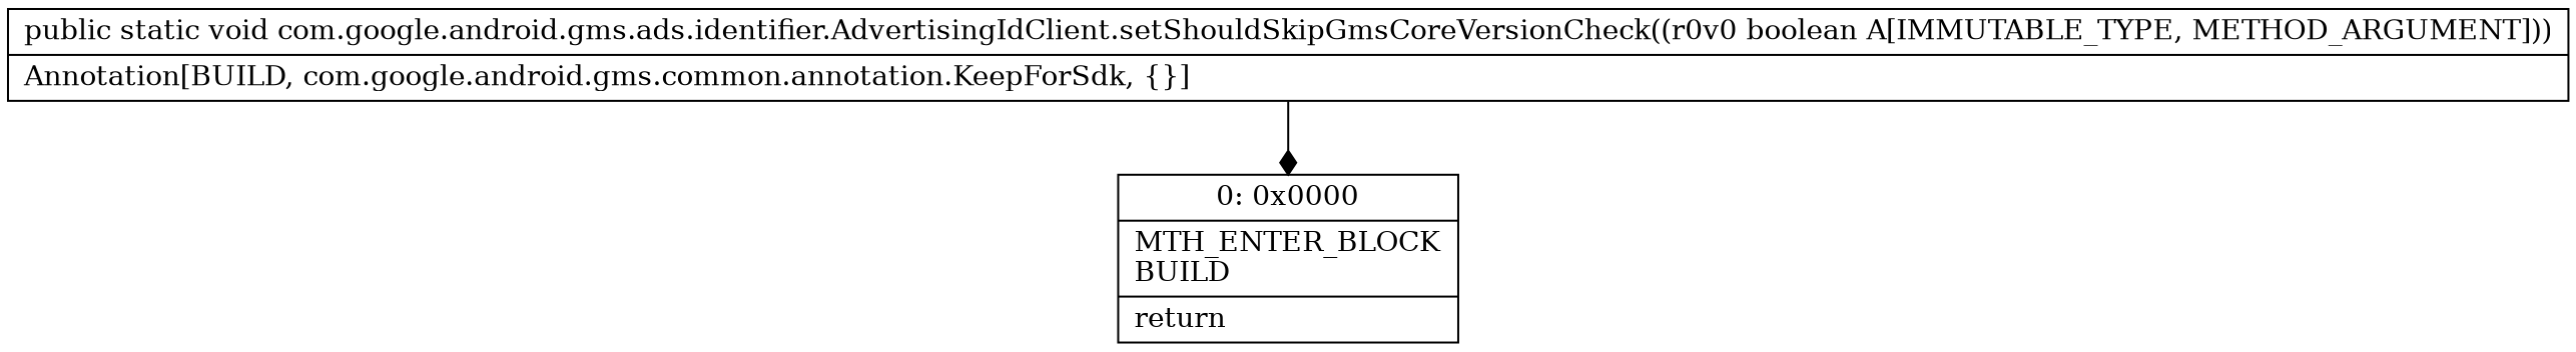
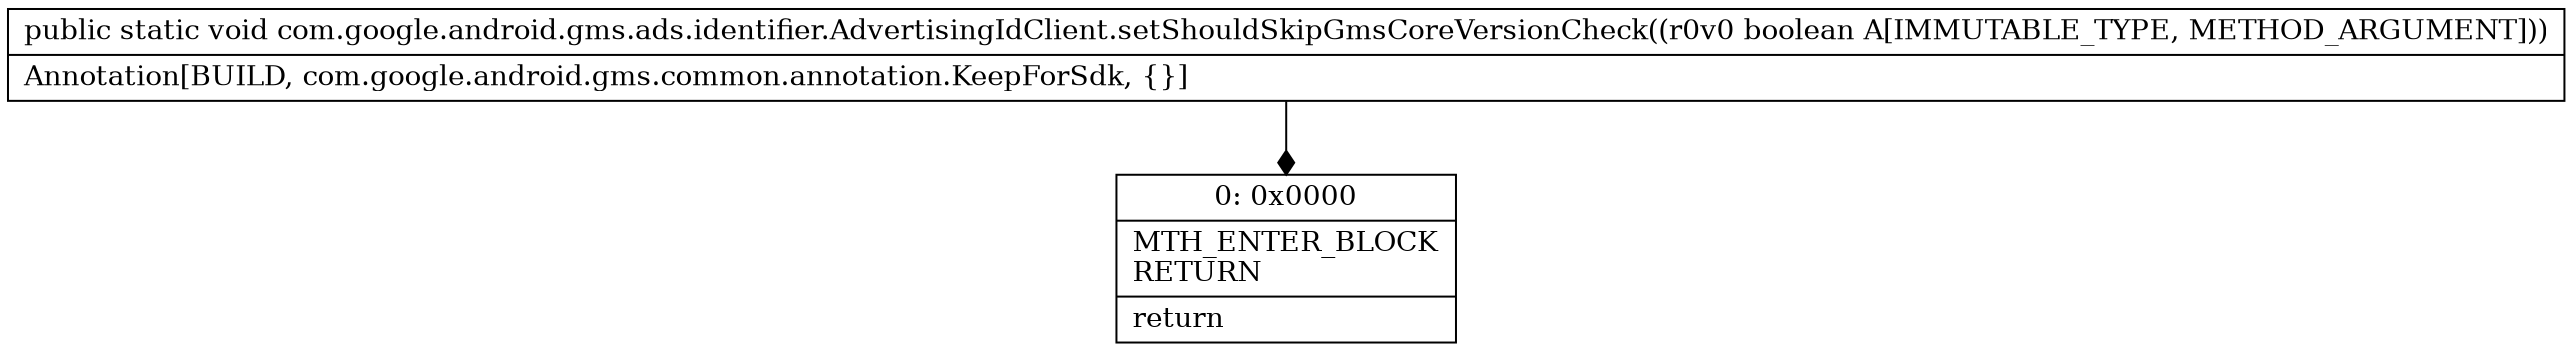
  digraph {
    node [shape=record]
-   n1 [label="{0\:\ 0x0000|MTH_ENTER_BLOCK\lBUILD\l|return\l}"]
+   n1 [label="{0\:\ 0x0000|MTH_ENTER_BLOCK\lRETURN\l|return\l}"]
    n2 [label="{public static void com.google.android.gms.ads.identifier.AdvertisingIdClient.setShouldSkipGmsCoreVersionCheck((r0v0 boolean A[IMMUTABLE_TYPE, METHOD_ARGUMENT]))  | Annotation[BUILD, com.google.android.gms.common.annotation.KeepForSdk, \{\}]\l}"]
    n2 -> n1 [arrowhead=diamond]
  }
